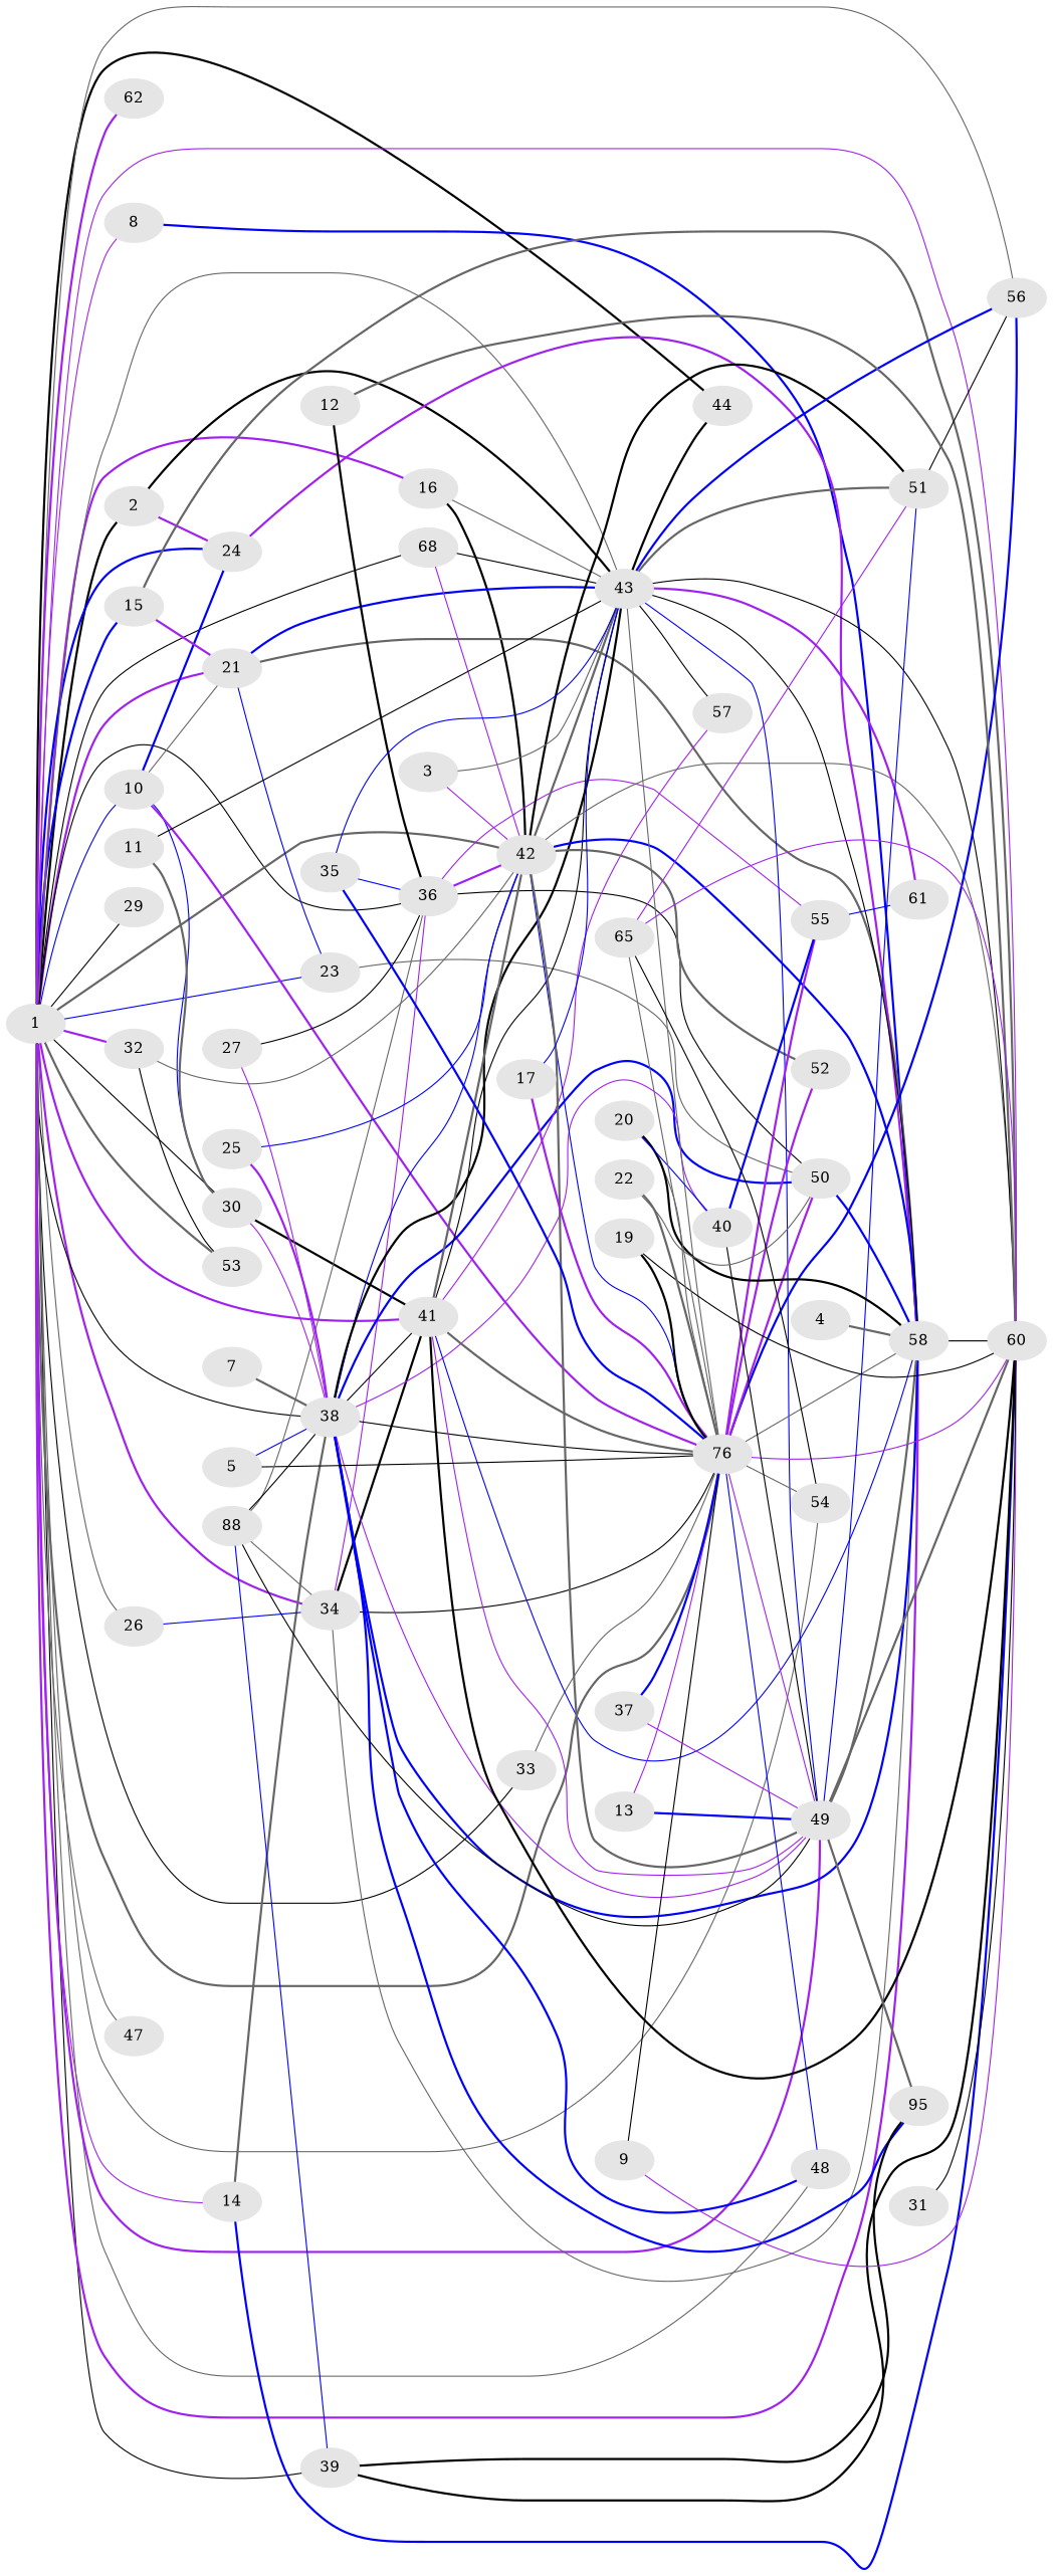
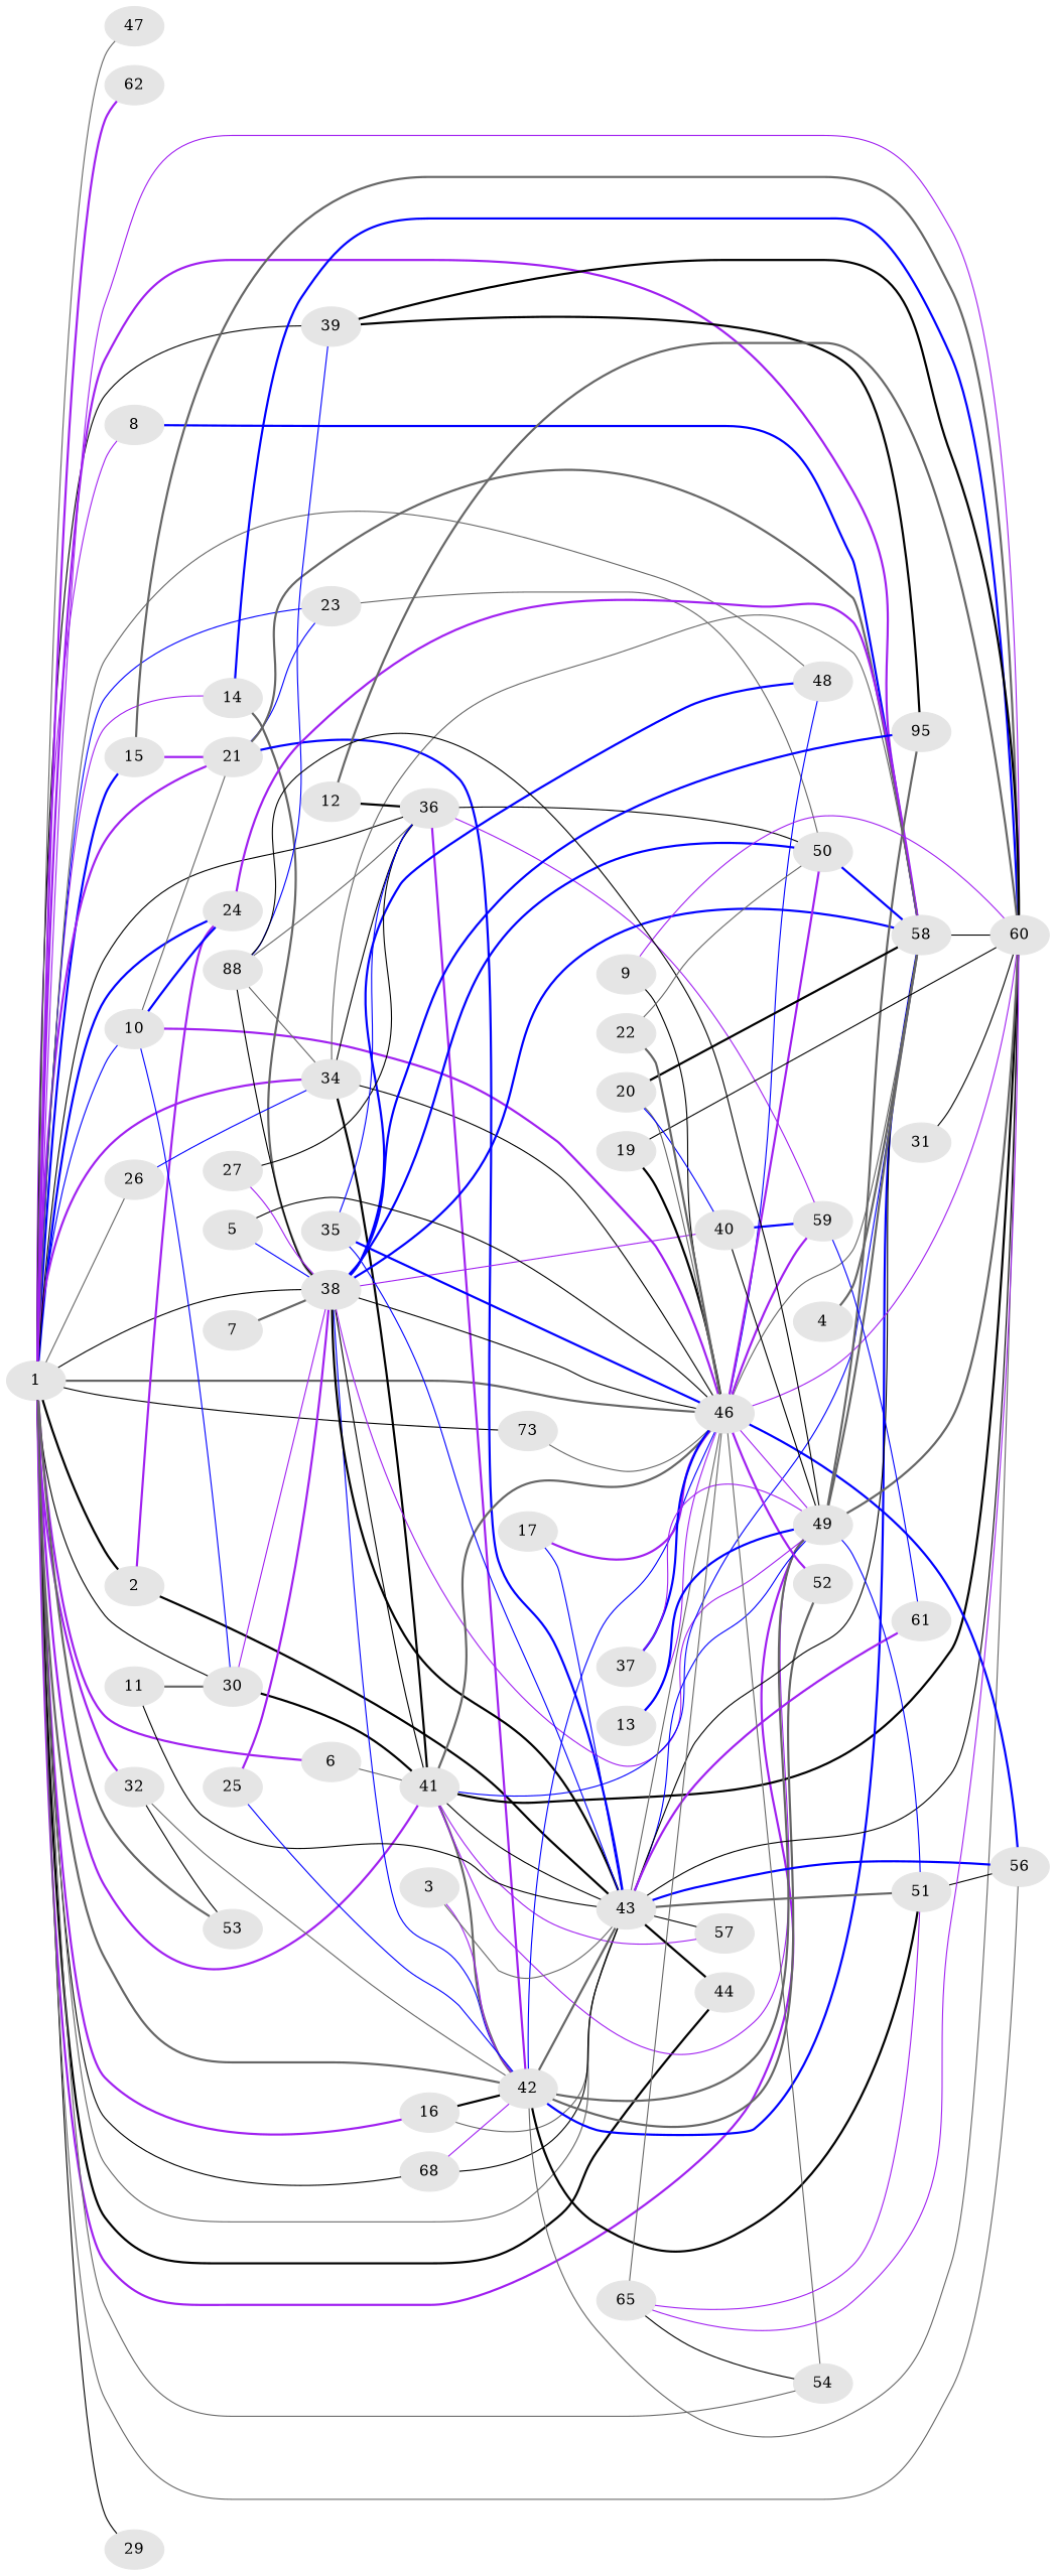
  graph {
    rankdir=LR
    node [color=gray90 style=filled]
    edge [color=black style=solid weight=1.0]
    1
    2
+   6
    8
    10
    14
    15
    16
    21
    23
    24
    26
    n13 [label=68]
    29
    30
    32
-   33
+   33 [label=73]
    34
    36
    38
    39
    41
    42
    43
    44
-   46 [label=76]
+   46
    47
    48
    49
    53
    54
    56
    58
    60
    62
    50
-   59 [label=55]
+   59
    40
    n39 [label=95]
    57
    51
    52
    61
    3
    4
    5
    7
    9
    11
    12
    13
    17
    n53 [label=88]
    19
    20
    22
    25
    27
    31
    35
    37
    n62 [label=65]
    1 -- 2 [style=bold]
+   1 -- 6 [color=purple style=bold]
    1 -- 8 [color=purple weight=2.0]
    1 -- 10 [color=blue]
    1 -- 14 [color=purple]
    1 -- 15 [color=blue style=bold]
    1 -- 16 [color=purple style=bold weight=2.0]
    1 -- 21 [color=purple style=bold]
    1 -- 23 [color=blue]
    1 -- 24 [color=blue style=bold]
    1 -- 26 [color=gray40]
    1 -- n13
    1 -- 29 [weight=2.0]
    1 -- 30
    1 -- 32 [color=purple style=bold weight=3.0]
    1 -- 33
    1 -- 34 [color=purple style=bold]
    1 -- 36
    1 -- 38 [weight=2.0]
    1 -- 39 [weight=2.0]
    1 -- 41 [color=purple style=bold weight=2.0]
    1 -- 42 [color=gray40 style=bold weight=3.0]
    1 -- 43 [color=gray40 weight=2.0]
    1 -- 44 [style=bold]
    1 -- 46 [color=gray40 style=bold weight=2.0]
    1 -- 47 [color=gray40 weight=2.0]
    1 -- 48 [color=gray40]
    1 -- 49 [color=purple style=bold weight=2.0]
    1 -- 53 [color=gray40 style=bold weight=2.0]
    1 -- 54 [color=gray40]
    1 -- 56 [color=gray40]
    1 -- 58 [color=purple style=bold weight=2.0]
    1 -- 60 [color=purple weight=4.0]
    1 -- 62 [color=purple style=bold]
    2 -- 24 [color=purple style=bold]
    2 -- 43 [style=bold]
+   6 -- 41 [color=gray40]
    8 -- 58 [color=blue style=bold]
    10 -- 21 [color=gray40]
    10 -- 24 [color=blue style=bold]
    10 -- 30 [color=blue]
    10 -- 46 [color=purple style=bold]
    14 -- 38 [color=gray40 style=bold]
    14 -- 60 [color=blue style=bold]
    15 -- 21 [color=purple style=bold]
    15 -- 60 [color=gray40 style=bold]
    16 -- 42 [style=bold]
    16 -- 43 [color=gray40]
    21 -- 23 [color=blue]
    21 -- 43 [color=blue style=bold]
    21 -- 58 [color=gray40 style=bold]
    23 -- 50 [color=gray40]
    24 -- 58 [color=purple style=bold]
    26 -- 34 [color=blue]
    n13 -- 42 [color=purple]
    n13 -- 43
    30 -- 38 [color=purple]
    30 -- 41 [style=bold]
    32 -- 42 [color=gray40]
    32 -- 53
    33 -- 46 [color=gray40]
-   34 -- 36 [color=purple]
+   34 -- 36
    34 -- 41 [style=bold]
    34 -- 46
    34 -- 58 [color=gray40]
    36 -- 42 [color=purple style=bold]
    36 -- 50
    36 -- 59 [color=purple weight=2.0]
    38 -- 41 [weight=2.0]
    38 -- 42 [color=blue]
    38 -- 43 [style=bold]
    38 -- 46
    38 -- 48 [color=blue style=bold weight=2.0]
    38 -- 49 [color=purple]
    38 -- 58 [color=blue style=bold]
    38 -- 50 [color=blue style=bold]
    38 -- 40 [color=purple]
    38 -- n39 [color=blue style=bold]
    39 -- 60 [style=bold]
    39 -- n39 [style=bold]
    41 -- 42 [color=gray40 style=bold weight=2.0]
    41 -- 43
    41 -- 46 [color=gray40 style=bold]
    41 -- 49 [color=purple weight=2.0]
    41 -- 58 [color=blue]
    41 -- 60 [style=bold]
    41 -- 57 [color=purple]
    42 -- 43 [color=gray40 style=bold weight=2.0]
    42 -- 46 [color=blue]
    42 -- 49 [color=gray40 style=bold]
    42 -- 58 [color=blue style=bold]
    42 -- 60 [color=gray40]
    42 -- 51 [style=bold]
    42 -- 52 [color=gray40 style=bold]
    43 -- 44 [style=bold]
    43 -- 46 [color=gray40]
    43 -- 49 [color=blue]
    43 -- 56 [color=blue style=bold]
    43 -- 58
    43 -- 60
    43 -- 57
    43 -- 51 [color=gray40 style=bold weight=2.0]
    43 -- 61 [color=purple style=bold]
    46 -- 48 [color=blue weight=2.0]
    46 -- 49 [color=purple weight=2.0]
    46 -- 54 [color=gray40]
    46 -- 56 [color=blue style=bold]
    46 -- 58 [color=gray40 weight=2.0]
    46 -- 60 [color=purple]
    46 -- 50 [color=purple style=bold]
    46 -- 59 [color=purple style=bold weight=2.0]
    46 -- 52 [color=purple style=bold]
    49 -- 58 [color=gray40 style=bold]
    49 -- 60 [color=gray40 style=bold]
    49 -- n39 [color=gray40 style=bold]
    49 -- 51 [color=blue]
    58 -- 60 [weight=2.0]
    50 -- 58 [color=blue style=bold]
    59 -- 61 [color=blue]
    40 -- 49
    40 -- 59 [color=blue style=bold]
    51 -- 56
    3 -- 42 [color=purple]
    3 -- 43 [color=gray40]
    4 -- 58 [color=gray40 style=bold]
    5 -- 38 [color=blue]
    5 -- 46
    7 -- 38 [color=gray40 style=bold]
    9 -- 46
    9 -- 60 [color=purple]
    11 -- 30 [color=gray40 style=bold]
    11 -- 43
    12 -- 36 [style=bold]
    12 -- 60 [color=gray40 style=bold]
    13 -- 46 [color=purple]
    13 -- 49 [color=blue style=bold]
    17 -- 43 [color=blue]
    17 -- 46 [color=purple style=bold]
    n53 -- 34 [color=gray40]
    n53 -- 36 [color=gray40 weight=2.0]
    n53 -- 38
    n53 -- 39 [color=blue]
    n53 -- 49
    19 -- 46 [style=bold]
    19 -- 60
    20 -- 46 [color=gray40]
    20 -- 58 [style=bold]
    20 -- 40 [color=blue]
    22 -- 46 [color=gray40 style=bold]
    22 -- 50 [color=gray40]
    25 -- 38 [color=purple style=bold]
    25 -- 42 [color=blue]
    27 -- 36
    27 -- 38 [color=purple]
    31 -- 60 [weight=2.0]
    35 -- 36 [color=blue]
    35 -- 43 [color=blue]
    35 -- 46 [color=blue style=bold]
    37 -- 46 [color=blue style=bold]
    37 -- 49 [color=purple]
    n62 -- 46 [color=gray40 weight=2.0]
    n62 -- 54
    n62 -- 60 [color=purple]
    n62 -- 51 [color=purple]
  }
